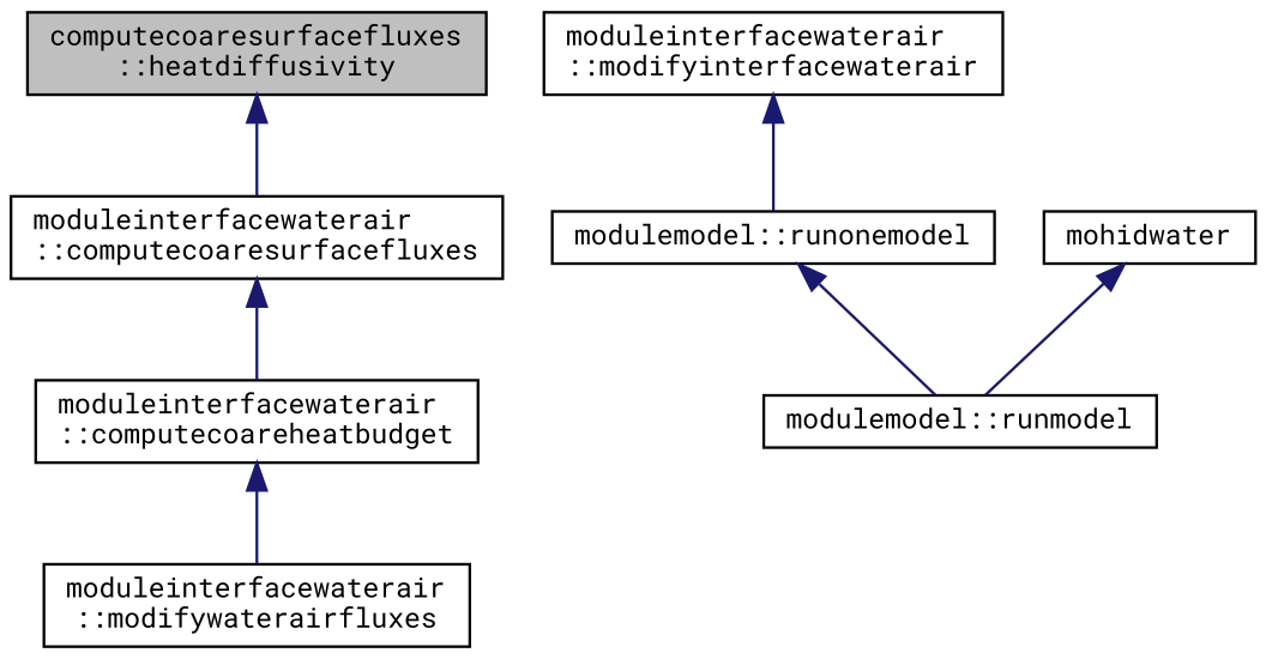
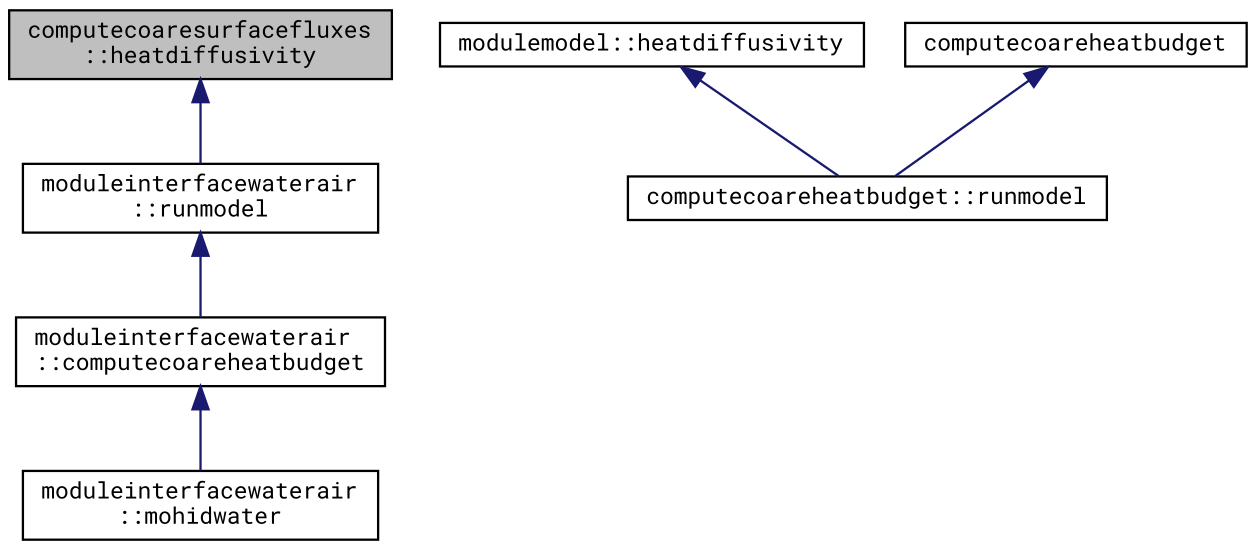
  digraph {
    fontname="Roboto Mono"
    rankdir=TB
    node [color=black fillcolor=white fontname="Roboto Mono" fontsize=10 shape=record style=filled]
    edge [color=midnightblue dir=back fontname="Roboto Mono" fontsize=10 labelfontname=Helvetica labelfontsize=10 style=solid]
    n1 [fillcolor=grey75 fontcolor=black height=0.2 label="computecoaresurfacefluxes\l::heatdiffusivity" width=0.4]
-   n2 [height=0.2 label="moduleinterfacewaterair\l::computecoaresurfacefluxes" width=0.4]
+   n2 [height=0.2 label="moduleinterfacewaterair\l::runmodel" width=0.4]
    n3 [height=0.2 label="moduleinterfacewaterair\l::computecoareheatbudget" width=0.4]
-   n4 [height=0.2 label="moduleinterfacewaterair\l::modifywaterairfluxes" width=0.4]
-   n5 [height=0.2 label="moduleinterfacewaterair\l::modifyinterfacewaterair" width=0.4]
-   n6 [height=0.2 label="modulemodel::runonemodel" width=0.4]
-   n7 [height=0.2 label="modulemodel::runmodel" width=0.4]
-   n8 [height=0.2 label=mohidwater width=0.4]
+   n4 [height=0.2 label="moduleinterfacewaterair\l::mohidwater" width=0.4]
+   n6 [height=0.2 label="modulemodel::heatdiffusivity" width=0.4]
+   n7 [height=0.2 label="computecoareheatbudget::runmodel" width=0.4]
+   n8 [height=0.2 label=computecoareheatbudget width=0.4]
    n1 -> n2
    n2 -> n3
    n3 -> n4
-   n5 -> n6
    n6 -> n7
    n8 -> n7
  }
